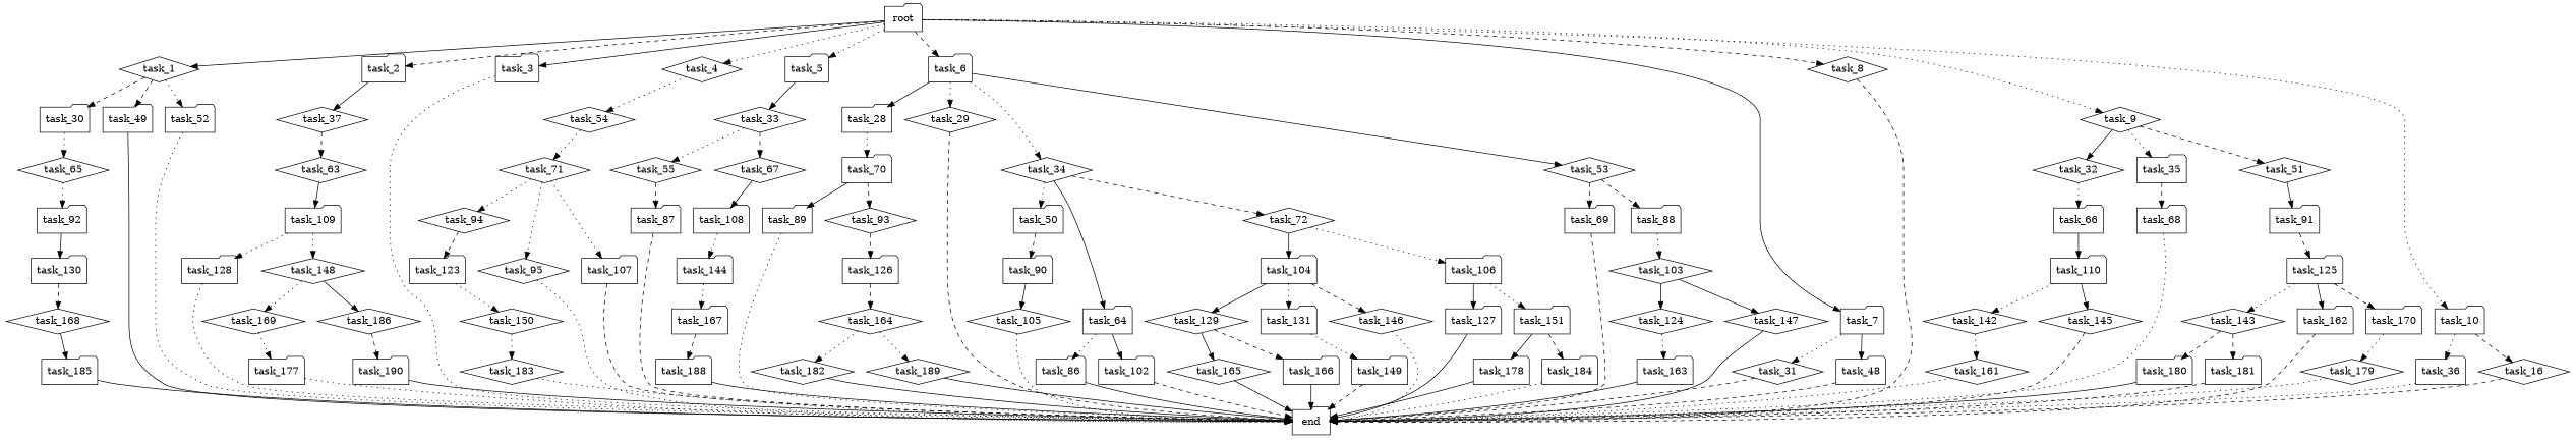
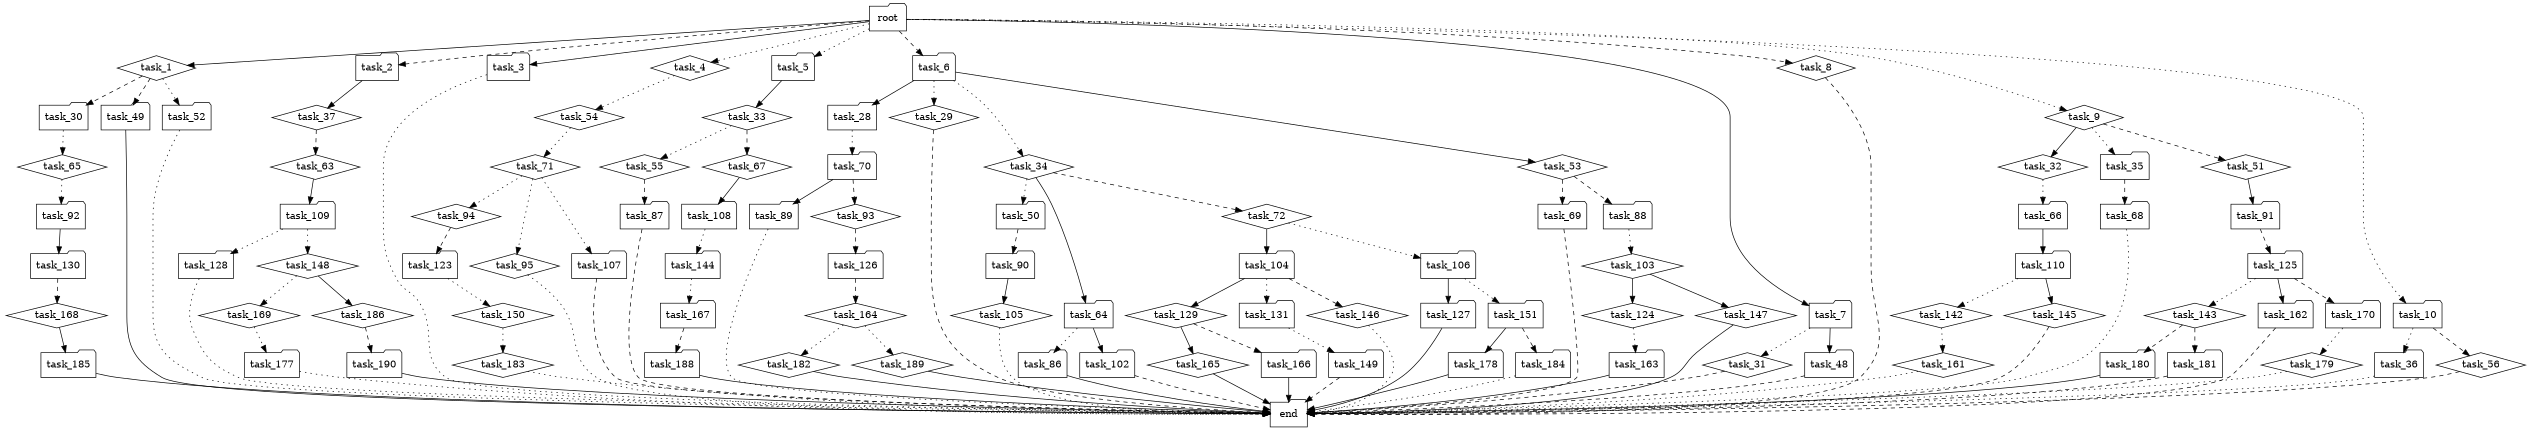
  digraph {
    node [shape=folder]
    edge [style=dotted]
    task_1 [shape=diamond]
    root
    task_2
    task_3
    task_4 [shape=diamond]
    task_5
    task_6
    task_7
    task_8 [shape=diamond]
    task_9 [shape=diamond]
    task_10
    task_30
    task_49
    task_52
    task_37 [shape=diamond]
    end
    task_54 [shape=diamond]
    task_33 [shape=diamond]
    task_28
    task_29 [shape=diamond]
    task_34 [shape=diamond]
    task_53 [shape=diamond]
    task_31 [shape=diamond]
    task_48
    task_32 [shape=diamond]
    task_35
    task_51 [shape=diamond]
    task_36
-   task_56 [shape=diamond label=task_16]
+   task_56 [shape=diamond]
    task_65 [shape=diamond]
    task_63 [shape=diamond]
    task_71 [shape=diamond]
    task_55 [shape=diamond]
    task_67 [shape=diamond]
    task_70
    task_50
    task_64
    task_72 [shape=diamond]
    task_69
    task_88
    task_66
    task_68
    task_91
    task_89
    task_93 [shape=diamond]
    task_92
    task_110
    task_87
    task_108
    task_90
    task_86
    task_102
    task_104
    task_106
    task_109
    task_105 [shape=diamond]
    task_125
    task_103 [shape=diamond]
    task_94 [shape=diamond]
    task_95 [shape=diamond]
    task_107
    task_128
    task_148 [shape=diamond]
    task_130
    task_142 [shape=diamond]
    task_145 [shape=diamond]
    task_144
    task_126
    task_123
    task_129 [shape=diamond]
    task_131
    task_146 [shape=diamond]
    task_127
    task_151
    task_124 [shape=diamond]
    task_147 [shape=diamond]
    task_143 [shape=diamond]
    task_162
    task_170
    task_168 [shape=diamond]
    task_164 [shape=diamond]
    task_150 [shape=diamond]
    task_163
    task_165 [shape=diamond]
    task_166
    task_149
    task_178
    task_184
    task_167
    task_169 [shape=diamond]
    task_186 [shape=diamond]
    task_161 [shape=diamond]
    task_183 [shape=diamond]
    task_180
    task_181
    task_179 [shape=diamond]
    task_182 [shape=diamond]
    task_189 [shape=diamond]
    task_185
    task_188
    task_177
    task_190
    task_1 -> task_30 [style=dashed]
    task_1 -> task_49 [style=dashed]
    task_1 -> task_52
    root -> task_1 [style=solid]
    root -> task_2 [style=dashed]
    root -> task_3 [style=solid]
    root -> task_4
    root -> task_5
    root -> task_6 [style=dashed]
    root -> task_7 [style=solid]
    root -> task_8 [style=dashed]
    root -> task_9
    root -> task_10
    task_2 -> task_37 [style=solid]
    task_3 -> end
    task_4 -> task_54
    task_5 -> task_33 [style=solid]
    task_6 -> task_28 [style=solid]
    task_6 -> task_29
    task_6 -> task_34
    task_6 -> task_53 [style=solid]
    task_7 -> task_31
    task_7 -> task_48 [style=solid]
    task_8 -> end [style=dashed]
    task_9 -> task_32 [style=solid]
    task_9 -> task_35
    task_9 -> task_51 [style=dashed]
    task_10 -> task_36
    task_10 -> task_56 [style=dashed]
    task_30 -> task_65
    task_49 -> end [style=solid]
    task_52 -> end
    task_37 -> task_63 [style=dashed]
    task_54 -> task_71
    task_33 -> task_55
    task_33 -> task_67 [style=dashed]
    task_28 -> task_70
    task_29 -> end [style=dashed]
    task_34 -> task_50
    task_34 -> task_64 [style=solid]
    task_34 -> task_72 [style=dashed]
    task_53 -> task_69 [style=dashed]
    task_53 -> task_88 [style=dashed]
    task_31 -> end [style=dashed]
    task_48 -> end [style=dashed]
    task_32 -> task_66
    task_35 -> task_68 [style=dashed]
    task_51 -> task_91 [style=solid]
    task_36 -> end
    task_56 -> end [style=dashed]
    task_65 -> task_92
    task_63 -> task_109 [style=solid]
    task_71 -> task_94
    task_71 -> task_95
    task_71 -> task_107
    task_55 -> task_87 [style=dashed]
    task_67 -> task_108 [style=solid]
    task_70 -> task_89 [style=solid]
    task_70 -> task_93 [style=dashed]
    task_50 -> task_90 [style=dashed]
    task_64 -> task_86
    task_64 -> task_102 [style=solid]
    task_72 -> task_104 [style=solid]
    task_72 -> task_106
    task_69 -> end [style=dashed]
    task_88 -> task_103
    task_66 -> task_110 [style=solid]
    task_68 -> end
    task_91 -> task_125 [style=dashed]
    task_89 -> end
    task_93 -> task_126 [style=dashed]
    task_92 -> task_130 [style=solid]
    task_110 -> task_142
    task_110 -> task_145 [style=solid]
    task_87 -> end [style=dashed]
    task_108 -> task_144
    task_90 -> task_105 [style=solid]
    task_86 -> end [style=solid]
    task_102 -> end [style=dashed]
    task_104 -> task_129 [style=solid]
    task_104 -> task_131
    task_104 -> task_146 [style=dashed]
    task_106 -> task_127 [style=solid]
    task_106 -> task_151
    task_109 -> task_128
    task_109 -> task_148
    task_105 -> end
    task_125 -> task_143
    task_125 -> task_162 [style=solid]
    task_125 -> task_170 [style=dashed]
    task_103 -> task_124 [style=solid]
    task_103 -> task_147 [style=solid]
    task_94 -> task_123 [style=dashed]
    task_95 -> end
    task_107 -> end [style=dashed]
    task_128 -> end
    task_148 -> task_169
    task_148 -> task_186 [style=solid]
    task_130 -> task_168 [style=dashed]
    task_142 -> task_161
    task_145 -> end [style=dashed]
    task_144 -> task_167
    task_126 -> task_164 [style=dashed]
    task_123 -> task_150
    task_129 -> task_165 [style=solid]
    task_129 -> task_166 [style=dashed]
    task_131 -> task_149
    task_146 -> end
    task_127 -> end [style=solid]
    task_151 -> task_178 [style=solid]
    task_151 -> task_184 [style=dashed]
    task_124 -> task_163
    task_147 -> end [style=solid]
    task_143 -> task_180 [style=dashed]
    task_143 -> task_181 [style=dashed]
    task_162 -> end [style=dashed]
    task_170 -> task_179
    task_168 -> task_185 [style=solid]
    task_164 -> task_182
    task_164 -> task_189
    task_150 -> task_183
    task_163 -> end [style=solid]
    task_165 -> end [style=solid]
    task_166 -> end [style=solid]
    task_149 -> end [style=dashed]
    task_178 -> end [style=solid]
    task_184 -> end
    task_167 -> task_188 [style=dashed]
    task_169 -> task_177
    task_186 -> task_190 [style=dashed]
    task_161 -> end
    task_183 -> end
    task_180 -> end [style=solid]
    task_181 -> end [style=dashed]
    task_179 -> end
    task_182 -> end [style=solid]
    task_189 -> end [style=solid]
    task_185 -> end [style=solid]
    task_188 -> end [style=solid]
    task_177 -> end
    task_190 -> end [style=solid]
  }
